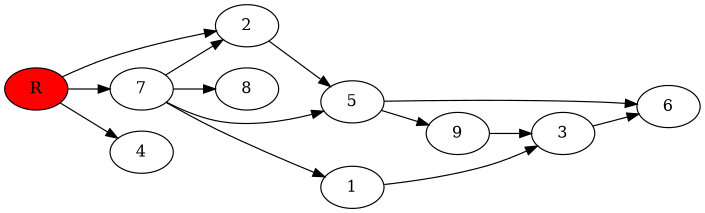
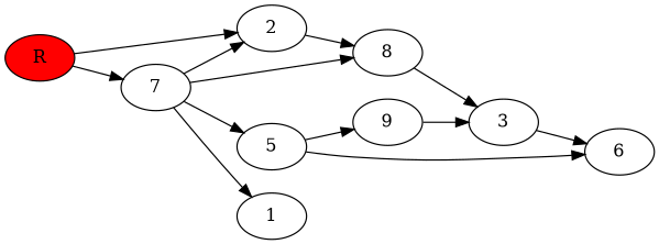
  digraph {
    rankdir=LR
    2
    8
    5
    6
    9
    3
    7
    1
    R [fillcolor="#ff0000" style=filled]
-   4
-   2 -> 5
-   1 -> 3
+   2 -> 8
+   8 -> 3
    5 -> 6
    5 -> 9
    9 -> 3
    3 -> 6
    7 -> 2
    7 -> 8
    7 -> 5
    7 -> 1
    R -> 2
    R -> 7
-   R -> 4
  }
